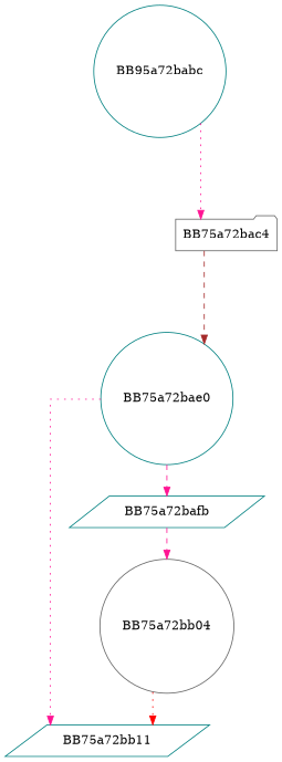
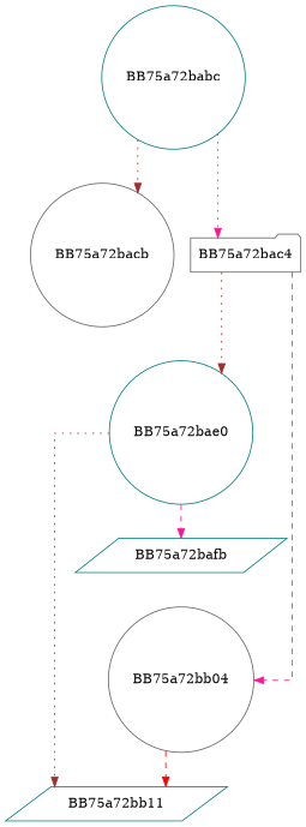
  digraph {
    splines=ortho
    node [color=teal shape=circle]
    edge [color=brown style=dashed]
-   BB75a72babc [label=BB95a72babc]
+   BB75a72bacb [color=gray40]
+   BB75a72babc
    BB75a72bac4 [color=gray40 shape=folder]
    BB75a72bae0
    BB75a72bb11 [shape=parallelogram]
    BB75a72bafb [shape=parallelogram]
    BB75a72bb04 [color=gray40]
+   BB75a72babc -> BB75a72bacb [style=dotted]
    BB75a72babc -> BB75a72bac4 [color=deeppink style=dotted]
-   BB75a72bac4 -> BB75a72bae0
-   BB75a72bae0 -> BB75a72bb11 [color=deeppink style=dotted]
+   BB75a72bac4 -> BB75a72bae0 [style=dotted]
+   BB75a72bae0 -> BB75a72bb11 [style=dotted]
    BB75a72bae0 -> BB75a72bafb [color=deeppink]
-   BB75a72bafb -> BB75a72bb04 [color=deeppink]
-   BB75a72bb04 -> BB75a72bb11 [color=red style=dotted]
+   BB75a72bac4 -> BB75a72bb04 [color=deeppink]
+   BB75a72bb04 -> BB75a72bb11 [color=red]
  }
